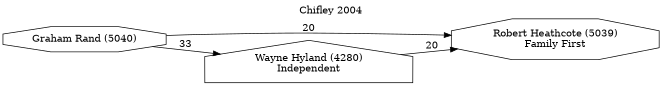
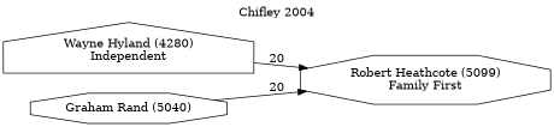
  digraph {
    label="Chifley 2004"
    labelloc=t
    mclimit=10
    rankdir=LR
    node [shape=octagon]
-   n1 [label="Robert Heathcote (5039)\nFamily First"]
+   n1 [label="Robert Heathcote (5099)\nFamily First"]
    n2 [label="Wayne Hyland (4280)\nIndependent" shape=house]
    n3 [label="Graham Rand (5040)\n"]
    n2 -> n1 [label=20]
    n3 -> n1 [label=20]
-   n3 -> n2 [label=33]
  }
